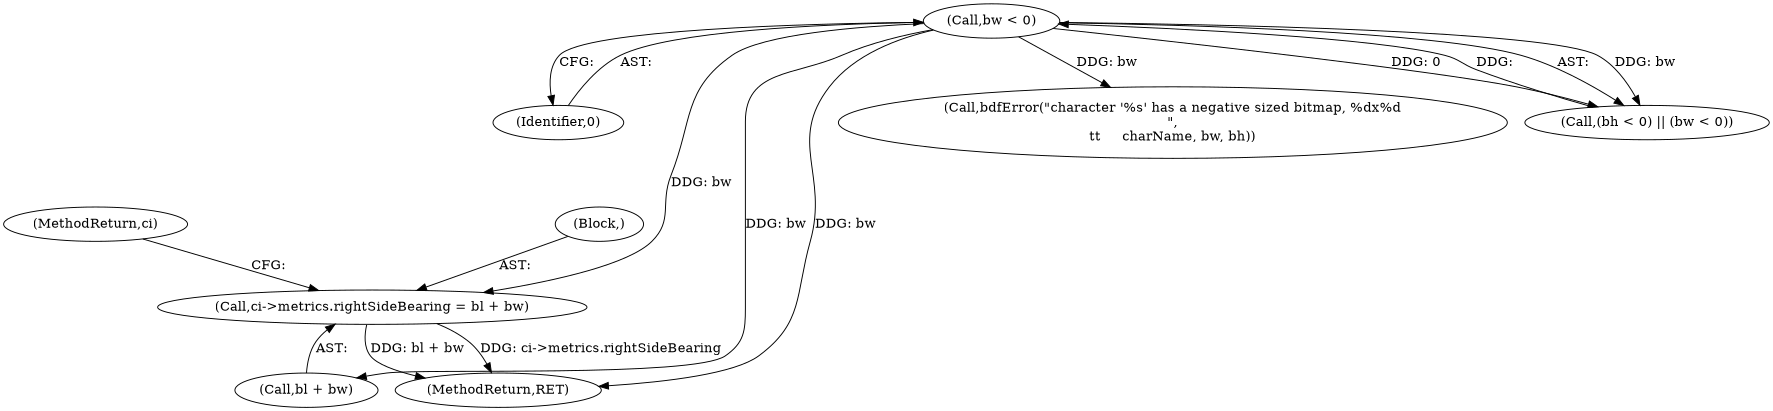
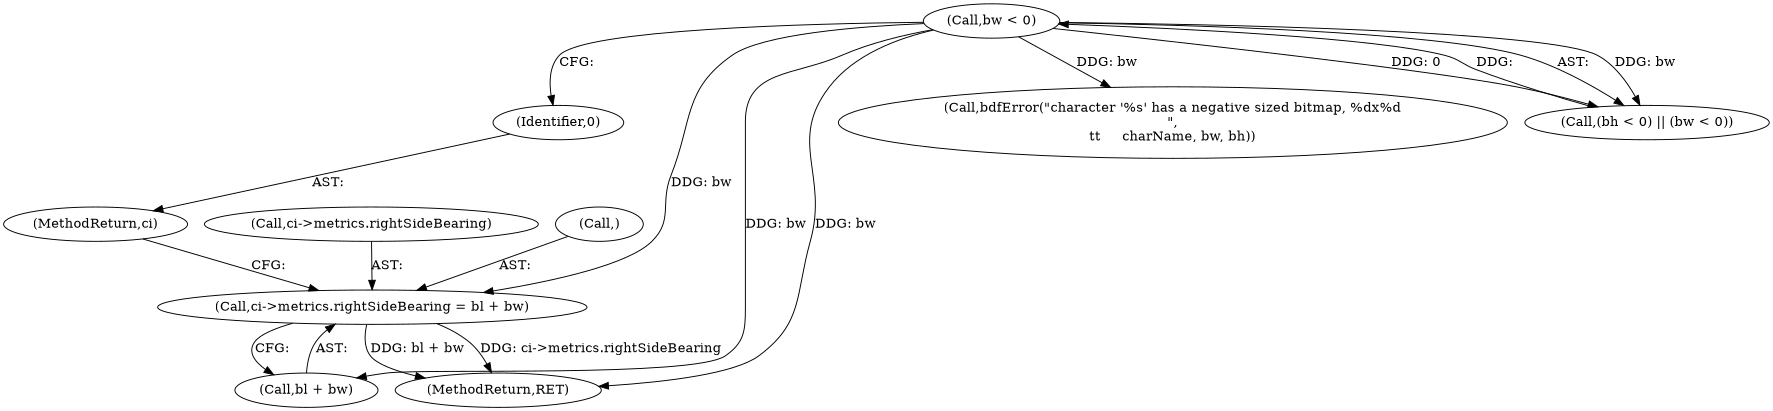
  digraph {
    n1 [label="(Call,ci->metrics.rightSideBearing = bl + bw)"]
    n2 [label="(MethodReturn,RET)"]
    n3 [label="(Call,bl + bw)"]
-   n4 [label="(Block,)"]
+   n4 [label="(Call,)"]
    n5 [label="(Call,bw < 0)"]
    n6 [label="(Identifier,0)"]
    n7 [label="(Call,bdfError(\"character '%s' has a negative sized bitmap, %dx%d\n\",\n\t\t     charName, bw, bh))"]
    n8 [label="(Call,(bh < 0) || (bw < 0))"]
    n9 [label="(MethodReturn,ci)"]
+   n10 [label="(Call,ci->metrics.rightSideBearing)"]
    n1 -> n2 [label="DDG: ci->metrics.rightSideBearing"]
    n1 -> n2 [label="DDG: bl + bw"]
+   n1 -> n3 [label="CFG: "]
    n3 -> n1 [label="AST: "]
    n4 -> n1 [label="AST: "]
    n5 -> n1 [label="DDG: bw"]
    n5 -> n2 [label="DDG: bw"]
    n5 -> n3 [label="DDG: bw"]
    n5 -> n6 [label="CFG: "]
    n5 -> n7 [label="DDG: bw"]
    n5 -> n8 [label="AST: "]
    n5 -> n8 [label="DDG: bw"]
    n5 -> n8 [label="DDG: 0"]
-   n6 -> n5 [label="AST: "]
+   n6 -> n9 [label="AST: "]
    n8 -> n5 [label="DDG: "]
    n9 -> n1 [label="CFG: "]
+   n10 -> n1 [label="AST: "]
  }
